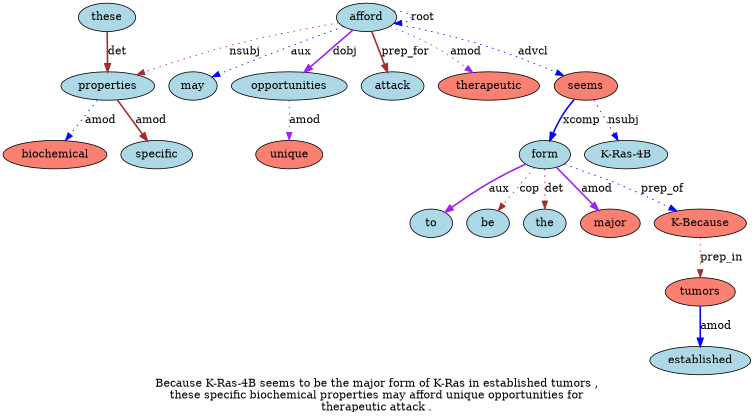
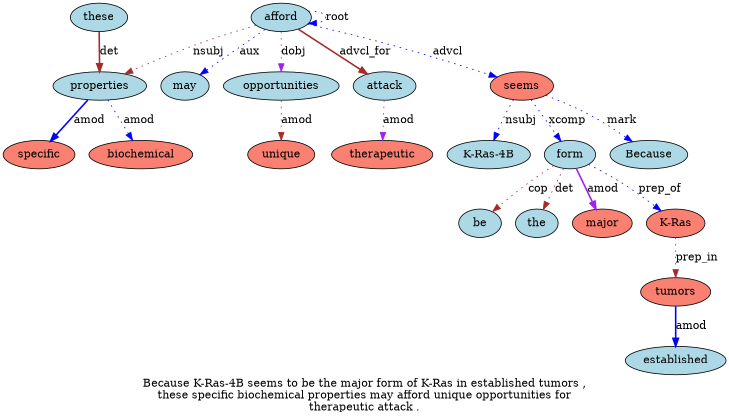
  digraph {
    label="Because K-Ras-4B seems to be the major form of K-Ras in established tumors ,\nthese specific biochemical properties may afford unique opportunities for\ntherapeutic attack ."
    node [fillcolor=lightblue style=filled]
    edge [color=blue style=dotted]
    n1 [fillcolor=salmon label=seems]
+   n2 [label=Because]
    n3 [label="K-Ras-4B"]
    n4 [label=form]
-   n5 [label=to]
    n6 [label=be]
    n7 [label=the]
    n8 [fillcolor=salmon label=major]
-   n9 [fillcolor=salmon label="K-Because"]
+   n9 [fillcolor=salmon label="K-Ras"]
    n10 [label=afford]
    n11 [label=properties]
    n12 [label=may]
    n13 [label=opportunities]
    n14 [label=attack]
-   n15 [label=specific]
+   n15 [fillcolor=salmon label=specific]
    n16 [fillcolor=salmon label=biochemical]
    n17 [fillcolor=salmon label=unique]
    n18 [fillcolor=salmon label=therapeutic]
    n19 [fillcolor=salmon label=tumors]
    n20 [label=established]
    n21 [label=these]
+   n1 -> n2 [label=mark]
    n1 -> n3 [label=nsubj]
-   n1 -> n4 [label=xcomp style=bold]
-   n4 -> n5 [color=purple label=aux style=bold]
+   n1 -> n4 [label=xcomp]
    n4 -> n6 [color=brown label=cop]
    n4 -> n7 [color=brown label=det]
    n4 -> n8 [color=purple label=amod style=bold]
    n4 -> n9 [label=prep_of]
    n9 -> n19 [color=brown label=prep_in]
    n10 -> n1 [label=advcl]
    n10 -> n10 [label=root]
    n10 -> n11 [color=brown label=nsubj]
    n10 -> n12 [label=aux]
-   n10 -> n13 [color=purple label=dobj style=bold]
-   n10 -> n14 [color=brown label=prep_for style=bold]
-   n11 -> n15 [color=brown label=amod style=bold]
+   n10 -> n13 [color=purple label=dobj]
+   n10 -> n14 [color=brown label=advcl_for style=bold]
+   n11 -> n15 [label=amod style=bold]
    n11 -> n16 [label=amod]
-   n13 -> n17 [color=purple label=amod]
-   n10 -> n18 [color=purple label=amod]
+   n13 -> n17 [color=brown label=amod]
+   n14 -> n18 [color=purple label=amod]
    n19 -> n20 [label=amod style=bold]
    n21 -> n11 [color=brown label=det style=bold]
  }
